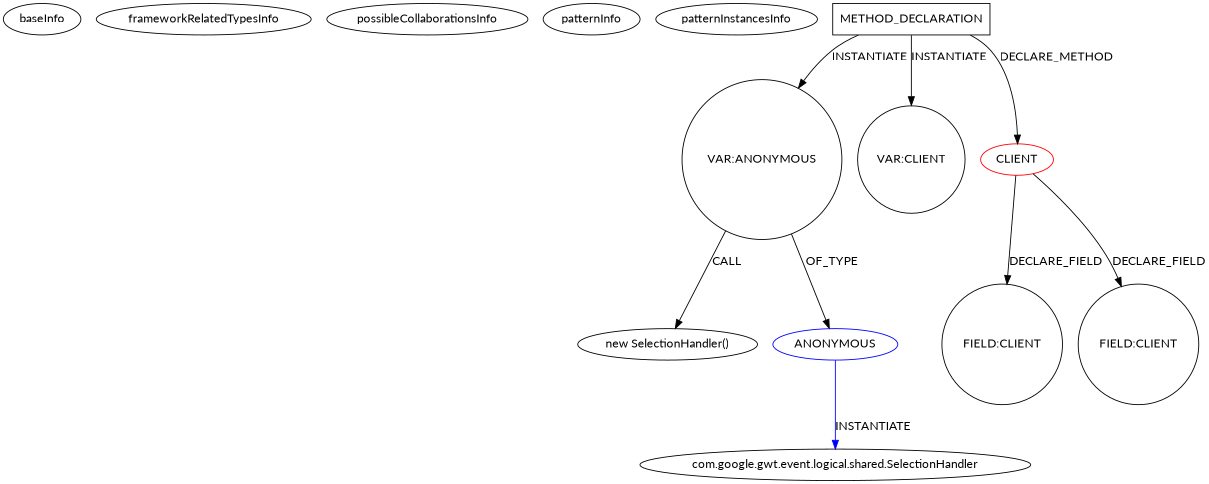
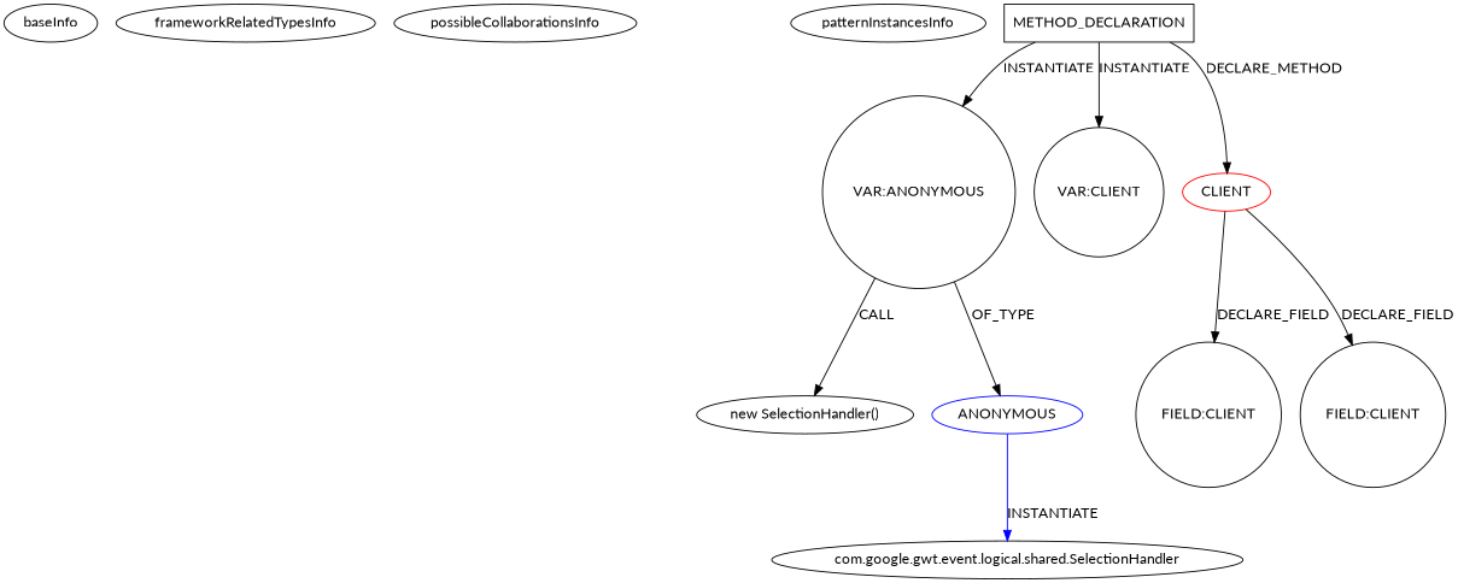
  digraph {
    fontname=Lato
    node [fontname=Lato isFrameworkType=false]
    edge [fontname=Lato]
    baseInfo [category=pattern graphId=1446 isAnonymous=false possibleRelation=false isFrameworkType=""]
    frameworkRelatedTypesInfo [isFrameworkType=""]
    possibleCollaborationsInfo [isFrameworkType=""]
-   patternInfo [frequency=2.0 patternRootClient=0 isFrameworkType=""]
    patternInstancesInfo [0="rdomingonl-layoutTest~/rdomingonl-layoutTest/layoutTest-master/src/main/java/nl/tc/rd/exp/layouttest/client/mvp/view/WidgetDesignerView.java~WidgetDesignerView~4344" 1="daonb-obudget~/daonb-obudget/obudget-master/src/client/src/org/obudget/client/Application.java~Application~1154" isFrameworkType=""]
    n6 [label="new SelectionHandler()" vertexType=CONSTRUCTOR_CALL]
    n7 [label="VAR:ANONYMOUS" shape=circle vertexType=VARIABLE_EXPRESION]
    n8 [color=blue label=ANONYMOUS vertexType=REFERENCE_ANONYMOUS_DECLARATION]
    n9 [label="com.google.gwt.event.logical.shared.SelectionHandler" vertexType=FRAMEWORK_INTERFACE_TYPE]
    n10 [label=METHOD_DECLARATION shape=box vertexType=CLIENT_METHOD_DECLARATION]
    n11 [label="VAR:CLIENT" shape=circle vertexType=VARIABLE_EXPRESION]
    n12 [color=red label=CLIENT vertexType=ROOT_CLIENT_CLASS_DECLARATION]
    n13 [label="FIELD:CLIENT" shape=circle vertexType=FIELD_DECLARATION]
    n14 [label="FIELD:CLIENT" shape=circle vertexType=FIELD_DECLARATION]
    n7 -> n6 [label=CALL]
    n7 -> n8 [label=OF_TYPE]
    n8 -> n9 [color=blue label=INSTANTIATE]
    n10 -> n7 [label=INSTANTIATE]
    n10 -> n11 [label=INSTANTIATE]
    n10 -> n12 [label=DECLARE_METHOD]
    n12 -> n13 [label=DECLARE_FIELD]
    n12 -> n14 [label=DECLARE_FIELD]
  }
